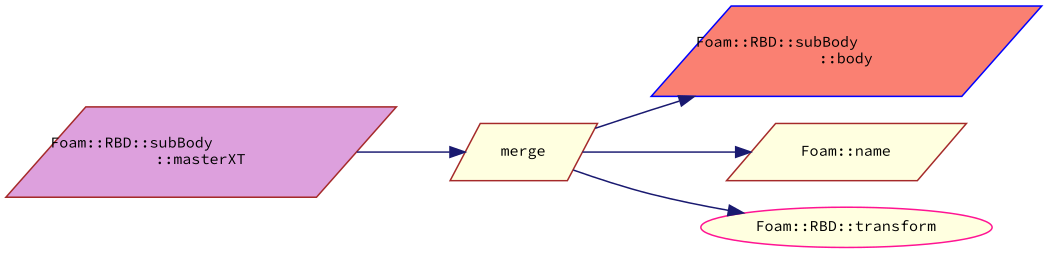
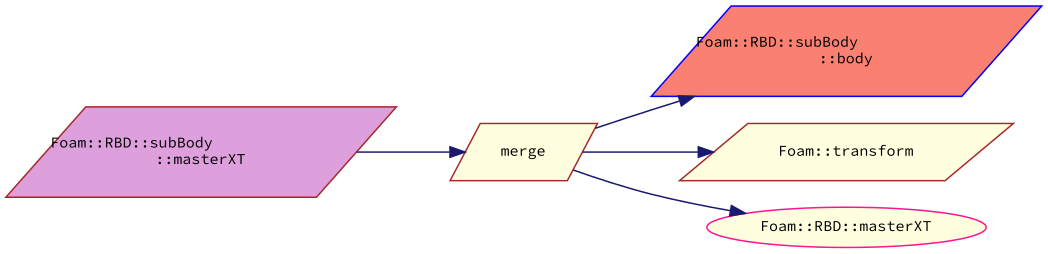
  digraph {
    fontname="Source Code Pro"
    rankdir=LR
    node [color=brown fillcolor=lightyellow fontname="Source Code Pro" fontsize=10 shape=parallelogram style=filled]
    edge [color=midnightblue fontname="Source Code Pro" fontsize=10 labelfontname=Helvetica labelfontsize=10 style=solid]
    n1 [fontcolor=black height=0.2 label=merge width=0.4]
    n2 [color=blue fillcolor=salmon height=0.2 label="Foam::RBD::subBody\l::body" width=0.4]
-   n3 [height=0.2 label="Foam::name" width=0.4]
-   n4 [color=deeppink height=0.2 label="Foam::RBD::transform" shape=ellipse width=0.4]
+   n3 [height=0.2 label="Foam::transform" width=0.4]
+   n4 [color=deeppink height=0.2 label="Foam::RBD::masterXT" shape=ellipse width=0.4]
    n5 [fillcolor=plum height=0.2 label="Foam::RBD::subBody\l::masterXT" width=0.4]
    n1 -> n2
    n1 -> n3
    n1 -> n4
    n5 -> n1
  }
